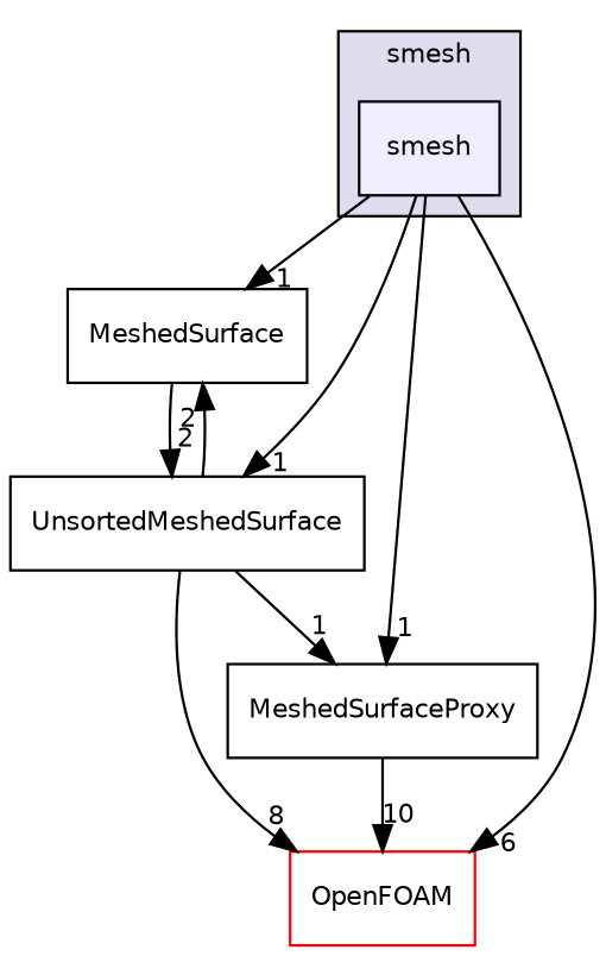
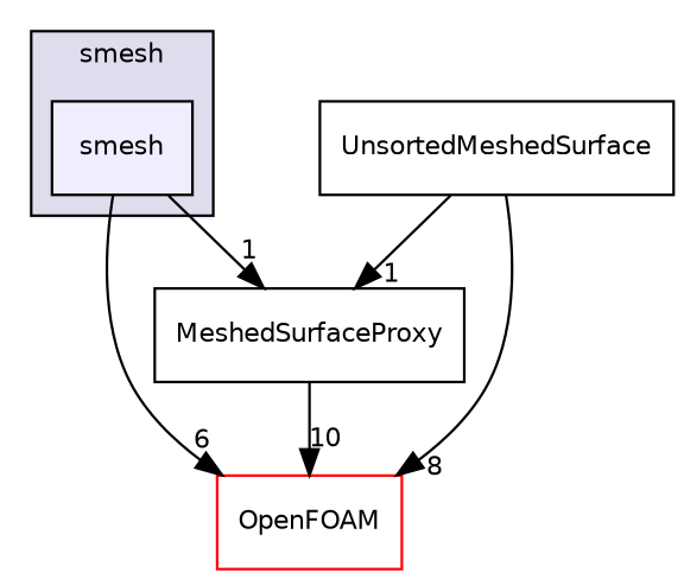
  digraph {
    compound=true
    node [fontname=Helvetica fontsize=10 shape=box]
    edge [headlabel=1 labeldistance=1.5 labelfontname=Helvetica labelfontsize=10]
    n1 [fillcolor="#eeeeff" label=smesh pencolor=black style=filled]
-   n2 [label=MeshedSurface]
    n3 [label=UnsortedMeshedSurface]
    n4 [label=MeshedSurfaceProxy]
    n5 [color=red label=OpenFOAM]
    subgraph cluster_1 {
      bgcolor="#ddddee"
      fontname=Helvetica
      fontsize=10
      label=smesh
      pencolor=black
      n1
    }
-   n1 -> n2
-   n1 -> n3
    n1 -> n4
    n1 -> n5 [headlabel=6]
-   n2 -> n3 [headlabel=2]
-   n3 -> n2 [headlabel=2]
    n3 -> n4
    n3 -> n5 [headlabel=8]
    n4 -> n5 [headlabel=10]
  }
